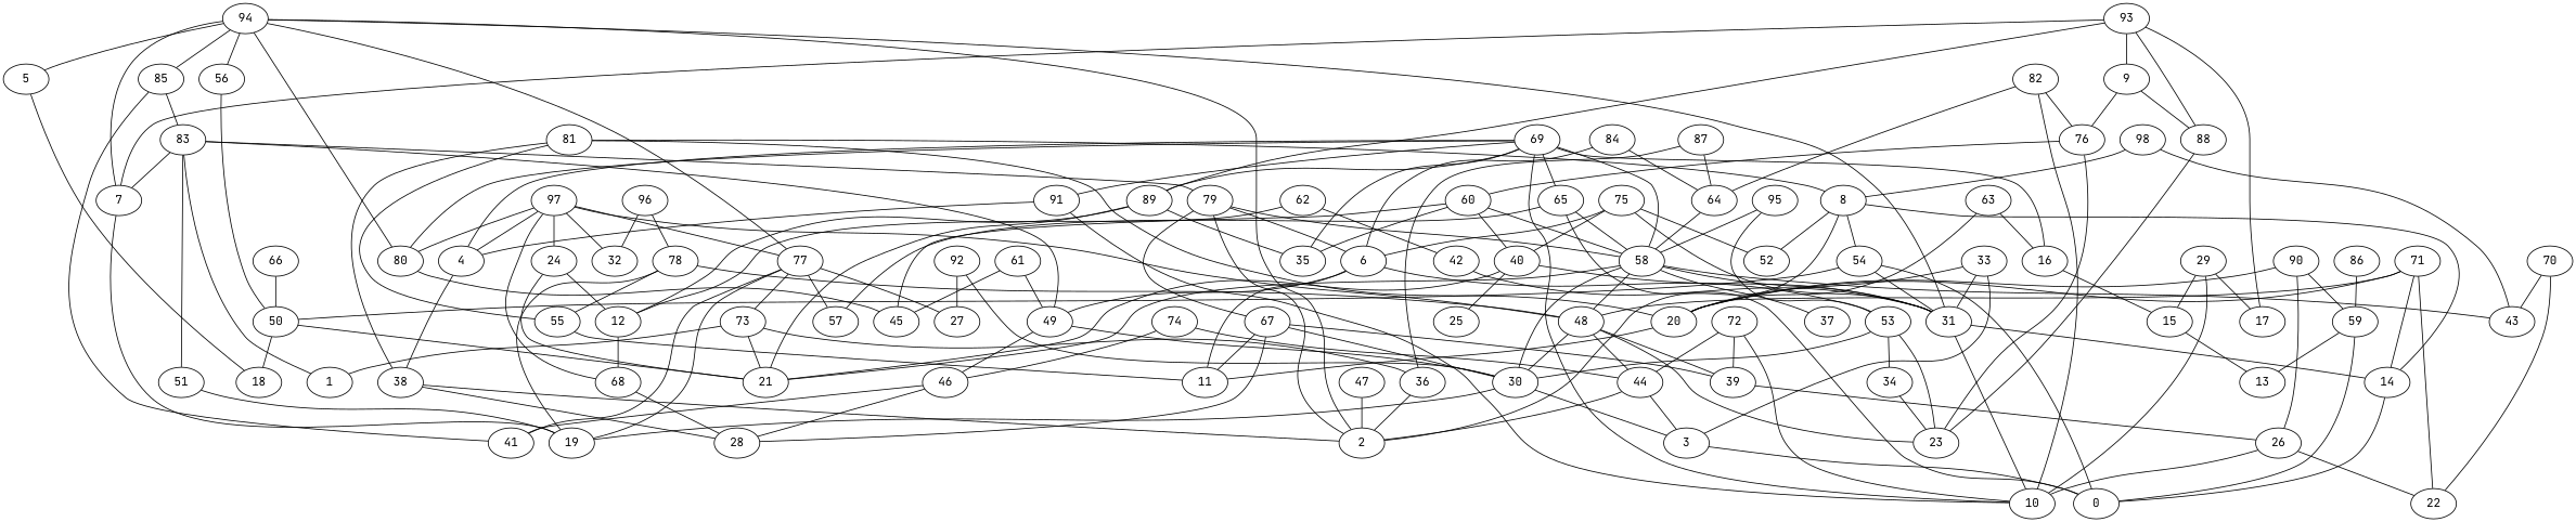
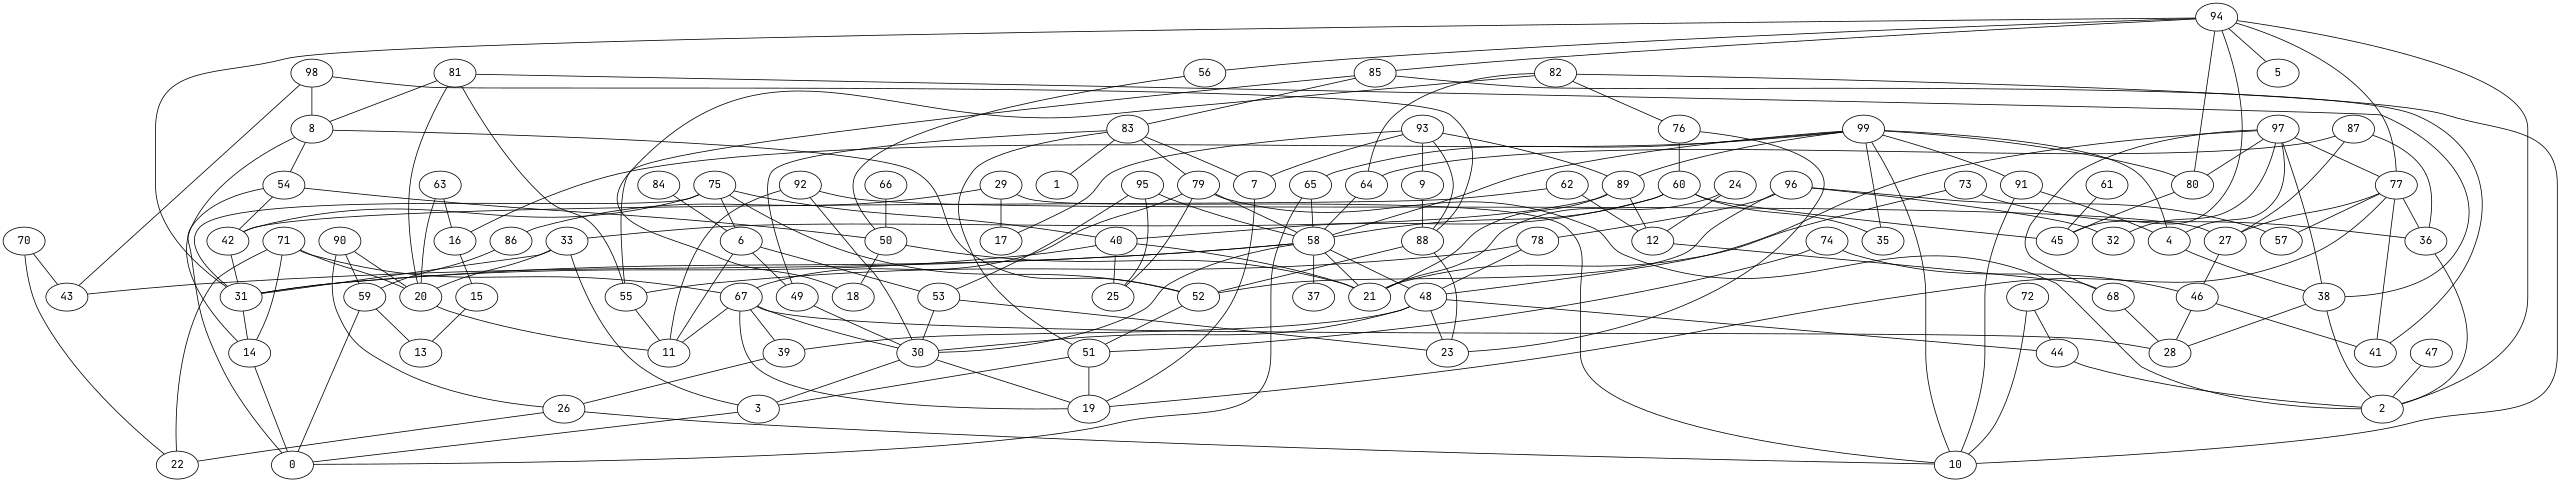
  digraph {
    fontname="JetBrains Mono"
    node [fontname="JetBrains Mono"]
    edge [color=black dir=none fontname="JetBrains Mono"]
-   34
    23
    63
    16
    20
    15
    24
    21
    12
    89
    33
    52
    51
    3
    19
    8
    2
    54
    14
    1
    88
    53
    30
    80
    45
    83
    79
    49
    7
    58
    6
    67
    82
    64
    76
    55
    10
    74
    44
    46
    9
    60
    85
    41
    61
    38
    28
    95
    25
    81
    11
    86
    59
    0
    13
    40
    35
    31
    72
    39
    36
    78
    48
    77
    57
    27
    66
    50
    18
    70
    43
    22
    62
    42
    97
    4
    68
    32
    37
    84
    65
    94
    5
    56
    26
    71
    92
    75
    73
    91
    90
    87
    47
    96
    93
    17
-   99 [label=69]
+   99
    29
    98
    subgraph sub_1 {
-     34
      23
      63
      16
      20
      15
      24
      21
      12
      89
      33
      52
      51
      3
      19
      8
      2
      54
      14
      1
      88
      53
      30
      80
      45
      83
      79
      49
      7
      58
      6
      67
      82
      64
      76
      55
      10
      74
      44
      46
      9
      60
      85
      41
      61
      38
      28
      95
      25
      81
      11
      86
      59
      0
      13
      40
      35
      31
      72
      39
      36
      78
      48
      77
      57
      27
      66
      50
      18
      70
      43
      22
      62
      42
      97
      4
      68
      32
      37
      84
      65
      94
      5
      56
      26
      71
      92
      75
      73
      91
      90
      87
      47
      96
      93
      17
      99
      29
      98
    }
-   34 -> 23
    63 -> 16
    63 -> 20
    16 -> 15
    20 -> 11
    15 -> 13
    24 -> 21
    24 -> 12
    12 -> 68
    89 -> 21
    89 -> 12
-   89 -> 35
+   89 -> 33
    33 -> 20
    33 -> 3
    33 -> 31
-   44 -> 3
+   52 -> 51
+   51 -> 3
    51 -> 19
    3 -> 0
    8 -> 52
-   8 -> 2
    8 -> 54
    8 -> 14
    54 -> 0
-   54 -> 31
+   54 -> 42
    54 -> 50
    14 -> 0
    88 -> 23
-   53 -> 34
+   88 -> 52
    53 -> 23
    53 -> 30
    30 -> 3
    30 -> 19
    80 -> 45
    83 -> 51
    83 -> 1
    83 -> 79
    83 -> 49
    83 -> 7
    79 -> 2
    79 -> 58
-   79 -> 6
+   79 -> 25
    79 -> 67
    49 -> 30
-   49 -> 46
+   27 -> 46
    7 -> 19
    58 -> 21
    58 -> 30
    58 -> 31
    58 -> 48
    58 -> 43
    58 -> 37
    6 -> 53
    6 -> 49
    6 -> 11
    67 -> 30
    67 -> 28
    67 -> 11
    67 -> 39
    82 -> 64
    82 -> 76
+   82 -> 55
    82 -> 10
    64 -> 58
    76 -> 23
    76 -> 60
    55 -> 11
-   74 -> 44
+   74 -> 51
    74 -> 46
    44 -> 2
    46 -> 41
    46 -> 28
    9 -> 88
-   9 -> 76
    60 -> 45
    60 -> 58
    60 -> 40
    60 -> 35
    85 -> 83
    85 -> 41
    61 -> 45
-   61 -> 49
    38 -> 2
    38 -> 28
    95 -> 53
    95 -> 58
+   95 -> 25
    81 -> 20
    81 -> 8
    81 -> 55
    81 -> 38
    86 -> 59
    59 -> 0
    59 -> 13
    40 -> 21
    40 -> 25
    40 -> 31
    31 -> 14
-   31 -> 10
    72 -> 10
    72 -> 44
-   72 -> 39
    39 -> 26
    36 -> 2
-   78 -> 19
+   67 -> 19
    78 -> 55
    78 -> 48
    48 -> 23
    48 -> 30
    48 -> 44
    48 -> 39
    77 -> 19
    77 -> 41
-   77 -> 73
+   77 -> 36
    77 -> 57
    77 -> 27
    66 -> 50
    50 -> 21
    50 -> 18
    70 -> 43
    70 -> 22
    62 -> 12
    62 -> 42
    42 -> 31
-   97 -> 24
+   97 -> 38
    97 -> 80
    97 -> 48
    97 -> 77
    97 -> 4
    97 -> 68
    97 -> 32
    4 -> 38
    68 -> 28
    84 -> 6
-   84 -> 64
    65 -> 58
    65 -> 0
-   65 -> 57
+   96 -> 57
    94 -> 2
    94 -> 80
-   94 -> 7
+   94 -> 45
    94 -> 85
    94 -> 31
    94 -> 77
    94 -> 5
    94 -> 56
-   5 -> 18
+   85 -> 18
    56 -> 50
    26 -> 10
    26 -> 22
    71 -> 20
    71 -> 14
-   71 -> 48
+   71 -> 67
    71 -> 22
    92 -> 30
+   92 -> 11
    92 -> 27
    75 -> 52
    75 -> 6
    75 -> 40
    75 -> 31
+   75 -> 42
    73 -> 21
-   73 -> 1
    73 -> 36
    91 -> 10
    91 -> 4
    90 -> 20
    90 -> 59
    90 -> 26
    87 -> 64
    87 -> 36
+   87 -> 27
    47 -> 2
+   96 -> 52
    96 -> 78
    96 -> 32
    93 -> 89
    93 -> 88
    93 -> 7
    93 -> 9
    93 -> 17
    99 -> 16
    99 -> 89
    99 -> 80
    99 -> 58
    99 -> 10
    99 -> 35
    99 -> 4
    99 -> 65
    99 -> 91
-   29 -> 15
+   29 -> 86
    29 -> 10
    29 -> 17
    98 -> 8
+   98 -> 88
    98 -> 43
  }
